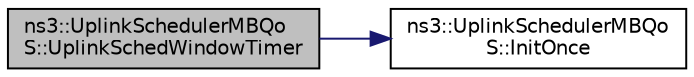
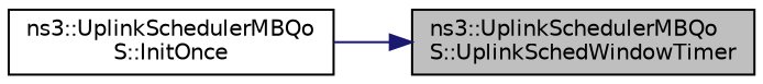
  digraph {
    rankdir=RL
    node [color=black fontname=Helvetica fontsize=10 shape=record style=filled]
    n1 [fillcolor=grey75 fontcolor=black height=0.2 label="ns3::UplinkSchedulerMBQo\lS::UplinkSchedWindowTimer" width=0.4]
    n2 [fillcolor=white height=0.2 label="ns3::UplinkSchedulerMBQo\lS::InitOnce" width=0.4]
-   n2 -> n1 [color=midnightblue dir=back fontname=Helvetica fontsize=10 labelfontname=Helvetica labelfontsize=10 style=solid]
+   n1 -> n2 [color=midnightblue dir=back fontname=Helvetica fontsize=10 labelfontname=Helvetica labelfontsize=10 style=solid]
  }
